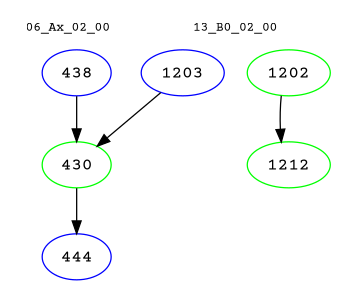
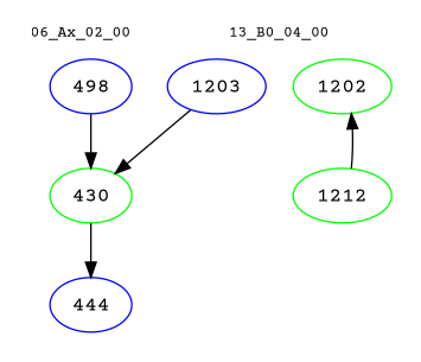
  digraph {
    fontname="Courier Prime"
    node [color=blue fontname="Courier Prime"]
    edge [color=black fontname="Courier Prime"]
-   n1 [label=438]
+   n1 [label=498]
    n2 [color=green label=430]
    n3 [label=444]
    n4 [label=1203]
    n5 [color=green label=1202]
    n6 [color=green label=1212]
    subgraph cluster_1 {
      color=white
      fontsize=10
      label="06_Ax_02_00"
      n1
      n2
      n3
    }
    subgraph cluster_2 {
      color=white
      fontsize=10
-     label="13_B0_02_00"
+     label="13_B0_04_00"
      n4
      n5
      n6
    }
    n1 -> n2
    n2 -> n3
    n4 -> n2
-   n5 -> n6
+   n6 -> n5
  }
